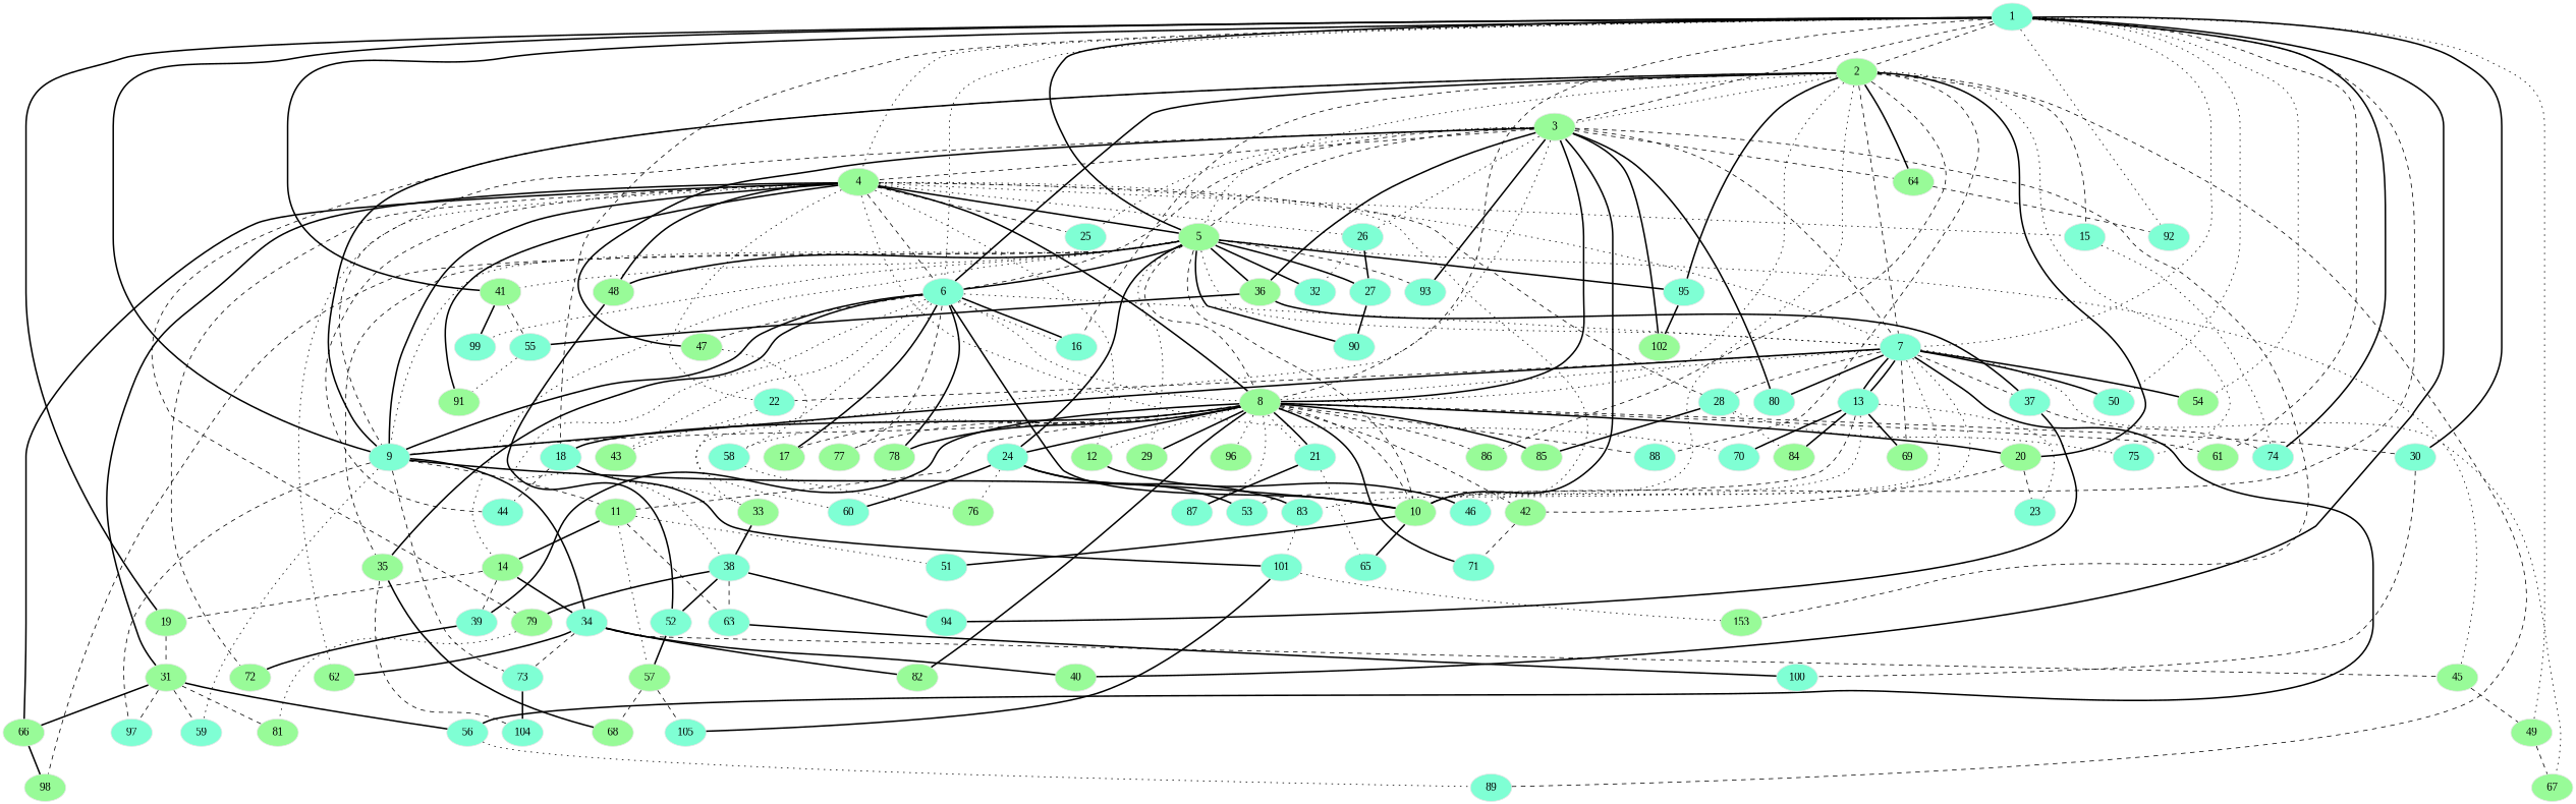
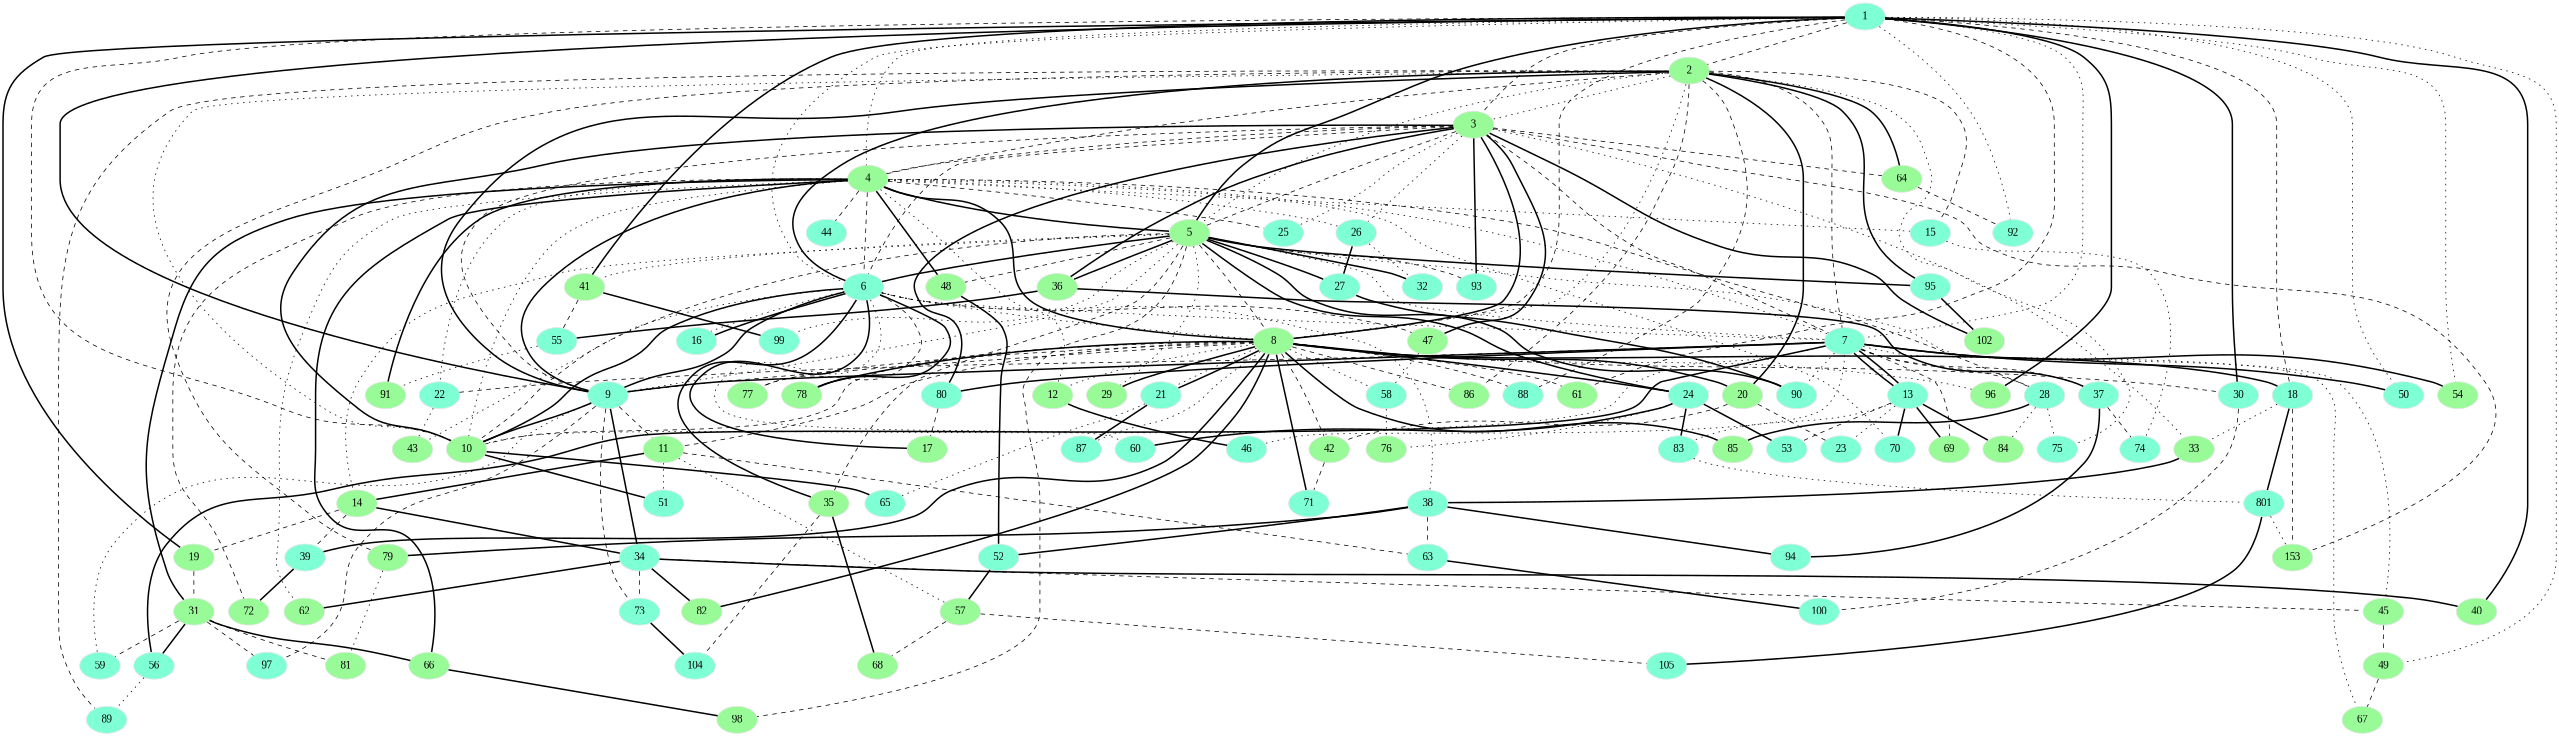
  graph {
    fontname="Liberation Serif"
    node [color=gray90 fillcolor=aquamarine fontname="Liberation Serif" style=filled]
    edge [fontname="Liberation Serif" style=bold]
    2 [fillcolor=palegreen]
    1
    3 [fillcolor=palegreen]
    4 [fillcolor=palegreen]
    5 [fillcolor=palegreen]
    6
    7
    8 [fillcolor=palegreen]
    9
    10 [fillcolor=palegreen]
    18
    19 [fillcolor=palegreen]
    30
    40 [fillcolor=palegreen]
    41 [fillcolor=palegreen]
    49 [fillcolor=palegreen]
    50
    54 [fillcolor=palegreen]
    61 [fillcolor=palegreen]
    92
    96 [fillcolor=palegreen]
    15
    20 [fillcolor=palegreen]
    64 [fillcolor=palegreen]
    75
    79 [fillcolor=palegreen]
    86 [fillcolor=palegreen]
    88
    89
    95
    25
    26
    33 [fillcolor=palegreen]
    36 [fillcolor=palegreen]
    47 [fillcolor=palegreen]
    80
    93
    102 [fillcolor=palegreen]
    n39 [fillcolor=palegreen label=153]
    12 [fillcolor=palegreen]
    22
    28
    31 [fillcolor=palegreen]
    44
    48 [fillcolor=palegreen]
    62 [fillcolor=palegreen]
    66 [fillcolor=palegreen]
    70
    72 [fillcolor=palegreen]
    91 [fillcolor=palegreen]
    14 [fillcolor=palegreen]
    24
    27
    29 [fillcolor=palegreen]
    32
    35 [fillcolor=palegreen]
    45 [fillcolor=palegreen]
    90
    98 [fillcolor=palegreen]
    99
    16
    17 [fillcolor=palegreen]
    38
    43 [fillcolor=palegreen]
    60
    77 [fillcolor=palegreen]
    78 [fillcolor=palegreen]
    13
    37
    46
    56
    67 [fillcolor=palegreen]
    69 [fillcolor=palegreen]
    11 [fillcolor=palegreen]
    21
    39
    42 [fillcolor=palegreen]
    58
    71
    82 [fillcolor=palegreen]
    85 [fillcolor=palegreen]
    87
    34
    59
    73
    97
    51
    65
-   101
+   101 [label=801]
    100
    55
    74
    23
    81 [fillcolor=palegreen]
    84 [fillcolor=palegreen]
    52
    53
    83
    76 [fillcolor=palegreen]
    68 [fillcolor=palegreen]
    104
    63
    94
    57 [fillcolor=palegreen]
    105
    2 -- 3 [style=dotted]
-   2 -- 16 [style=dashed]
+   2 -- 4 [style=dashed]
    2 -- 5 [style=dotted]
    2 -- 6
    2 -- 7 [style=dashed]
    2 -- 8 [style=dotted]
    2 -- 9
    2 -- 10 [style=dotted]
    2 -- 15 [style=dashed]
    2 -- 20
    2 -- 64
    2 -- 75 [style=dotted]
    2 -- 79 [style=dashed]
    2 -- 86 [style=dashed]
    2 -- 88 [style=dashed]
    2 -- 89 [style=dashed]
    2 -- 95
    1 -- 2 [style=dashed]
    1 -- 3 [style=dashed]
    1 -- 4 [style=dotted]
    1 -- 5
    1 -- 6 [style=dotted]
    1 -- 7 [style=dotted]
    1 -- 8 [style=dashed]
    1 -- 9
    1 -- 10 [style=dashed]
    1 -- 18 [style=dashed]
    1 -- 19
    1 -- 30
    1 -- 40
    1 -- 41
    1 -- 49 [style=dotted]
    1 -- 50 [style=dotted]
    1 -- 54 [style=dotted]
    1 -- 61 [style=dashed]
    1 -- 92 [style=dotted]
-   1 -- 74
+   1 -- 96
    3 -- 4 [style=dashed]
    3 -- 5 [style=dashed]
    3 -- 6 [style=dashed]
    3 -- 7 [style=dashed]
    3 -- 8
    3 -- 9 [style=dashed]
    3 -- 10
    3 -- 64 [style=dashed]
    3 -- 25 [style=dotted]
    3 -- 26 [style=dotted]
    3 -- 33 [style=dotted]
    3 -- 36
    3 -- 47
    3 -- 80
    3 -- 93
    3 -- 102
    3 -- n39 [style=dashed]
    4 -- 5
    4 -- 6 [style=dashed]
    4 -- 7 [style=dotted]
    4 -- 8
    4 -- 9
    4 -- 10 [style=dotted]
    4 -- 15 [style=dotted]
    4 -- 25 [style=dashed]
    4 -- 26 [style=dotted]
    4 -- 12 [style=dotted]
    4 -- 22 [style=dotted]
    4 -- 28 [style=dashed]
    4 -- 31
    4 -- 44 [style=dashed]
    4 -- 48
    4 -- 62 [style=dotted]
    4 -- 66
    4 -- 70 [style=dotted]
    4 -- 72 [style=dashed]
    4 -- 91
    5 -- 6
    5 -- 7 [style=dotted]
    5 -- 8 [style=dashed]
    5 -- 9 [style=dotted]
    5 -- 10 [style=dashed]
    5 -- 41 [style=dotted]
    5 -- 95
    5 -- 36
    5 -- 93 [style=dashed]
-   5 -- 48
+   5 -- 48 [style=dashed]
    5 -- 14 [style=dotted]
    5 -- 24
    5 -- 27
    5 -- 29 [style=dotted]
    5 -- 32
    5 -- 35 [style=dashed]
    5 -- 45 [style=dotted]
    5 -- 90
    5 -- 98 [style=dashed]
    5 -- 99 [style=dotted]
    6 -- 7 [style=dotted]
    6 -- 8 [style=dotted]
    6 -- 9
    6 -- 10
    6 -- 47 [style=dashed]
    6 -- 35
    6 -- 16 [style=dotted]
    6 -- 16
    6 -- 17
    6 -- 38 [style=dotted]
    6 -- 43 [style=dotted]
    6 -- 60 [style=dotted]
    6 -- 77 [style=dashed]
    6 -- 78
-   7 -- 8 [style=dotted]
+   7 -- 90 [style=dotted]
    7 -- 9
    7 -- 10 [style=dotted]
    7 -- 50
    7 -- 54
    7 -- 80
    7 -- 22 [style=dashed]
    7 -- 28 [style=dashed]
    7 -- 13
    7 -- 13
    7 -- 37 [style=dashed]
    7 -- 46 [style=dotted]
    7 -- 56
    7 -- 67 [style=dotted]
    7 -- 69 [style=dashed]
    8 -- 9 [style=dashed]
    8 -- 10 [style=dashed]
    8 -- 18
    8 -- 30 [style=dashed]
    8 -- 61 [style=dashed]
    8 -- 96 [style=dotted]
    8 -- 20
    8 -- 86 [style=dashed]
    8 -- 88 [style=dashed]
    8 -- 12 [style=dotted]
    8 -- 24
    8 -- 29
-   8 -- 17 [style=dashed]
+   80 -- 17 [style=dashed]
    8 -- 77 [style=dashed]
    8 -- 78
    8 -- 11 [style=dashed]
    8 -- 21 [style=dotted]
    8 -- 21
    8 -- 39
    8 -- 42 [style=dashed]
    8 -- 58 [style=dotted]
    8 -- 71
    8 -- 82
    8 -- 85
    8 -- 87 [style=dotted]
    9 -- 10
    9 -- 11 [style=dashed]
    9 -- 34
    9 -- 59 [style=dotted]
    9 -- 73 [style=dashed]
    9 -- 97 [style=dashed]
    10 -- 51
    10 -- 65
    18 -- 33 [style=dotted]
-   18 -- 44 [style=dashed]
+   18 -- n39 [style=dashed]
    18 -- 101
    19 -- 31 [style=dashed]
    30 -- 100 [style=dashed]
    41 -- 99
    41 -- 55 [style=dashed]
    49 -- 67 [style=dashed]
    15 -- 74 [style=dotted]
    20 -- 42 [style=dashed]
    20 -- 23 [style=dashed]
    64 -- 92 [style=dashed]
    79 -- 81 [style=dotted]
    95 -- 102
    26 -- 27
    26 -- 32 [style=dotted]
    33 -- 38
    36 -- 37
    36 -- 55
    47 -- 58 [style=dotted]
    12 -- 46
    22 -- 43 [style=dotted]
    28 -- 75 [style=dotted]
    28 -- 85
    28 -- 84 [style=dotted]
    31 -- 66
    31 -- 56
    31 -- 59 [style=dashed]
    31 -- 97 [style=dashed]
    31 -- 81 [style=dashed]
    48 -- 52
    66 -- 98
    14 -- 19 [style=dashed]
    14 -- 39 [style=dashed]
    14 -- 34
    24 -- 60
    24 -- 53
    24 -- 83
    24 -- 76 [style=dotted]
    27 -- 90
    35 -- 68
    35 -- 104 [style=dashed]
    45 -- 49 [style=dashed]
    38 -- 79
    38 -- 52
    38 -- 63 [style=dashed]
    38 -- 94
    13 -- 70
    13 -- 69
    13 -- 23 [style=dotted]
    13 -- 84
    13 -- 53 [style=dashed]
    13 -- 83 [style=dotted]
    37 -- 74 [style=dashed]
    37 -- 94
    56 -- 89 [style=dotted]
    11 -- 14
    11 -- 51 [style=dotted]
    11 -- 63 [style=dashed]
    11 -- 57 [style=dotted]
    21 -- 87
    21 -- 65 [style=dotted]
    39 -- 72
    42 -- 71 [style=dashed]
    58 -- 76 [style=dotted]
    34 -- 40
    34 -- 62
    34 -- 45 [style=dashed]
    34 -- 82
    34 -- 73 [style=dashed]
    73 -- 104
    101 -- n39 [style=dotted]
    101 -- 105
    55 -- 91 [style=dotted]
    52 -- 57
    83 -- 101 [style=dotted]
    63 -- 100
    57 -- 68 [style=dashed]
    57 -- 105 [style=dashed]
  }
